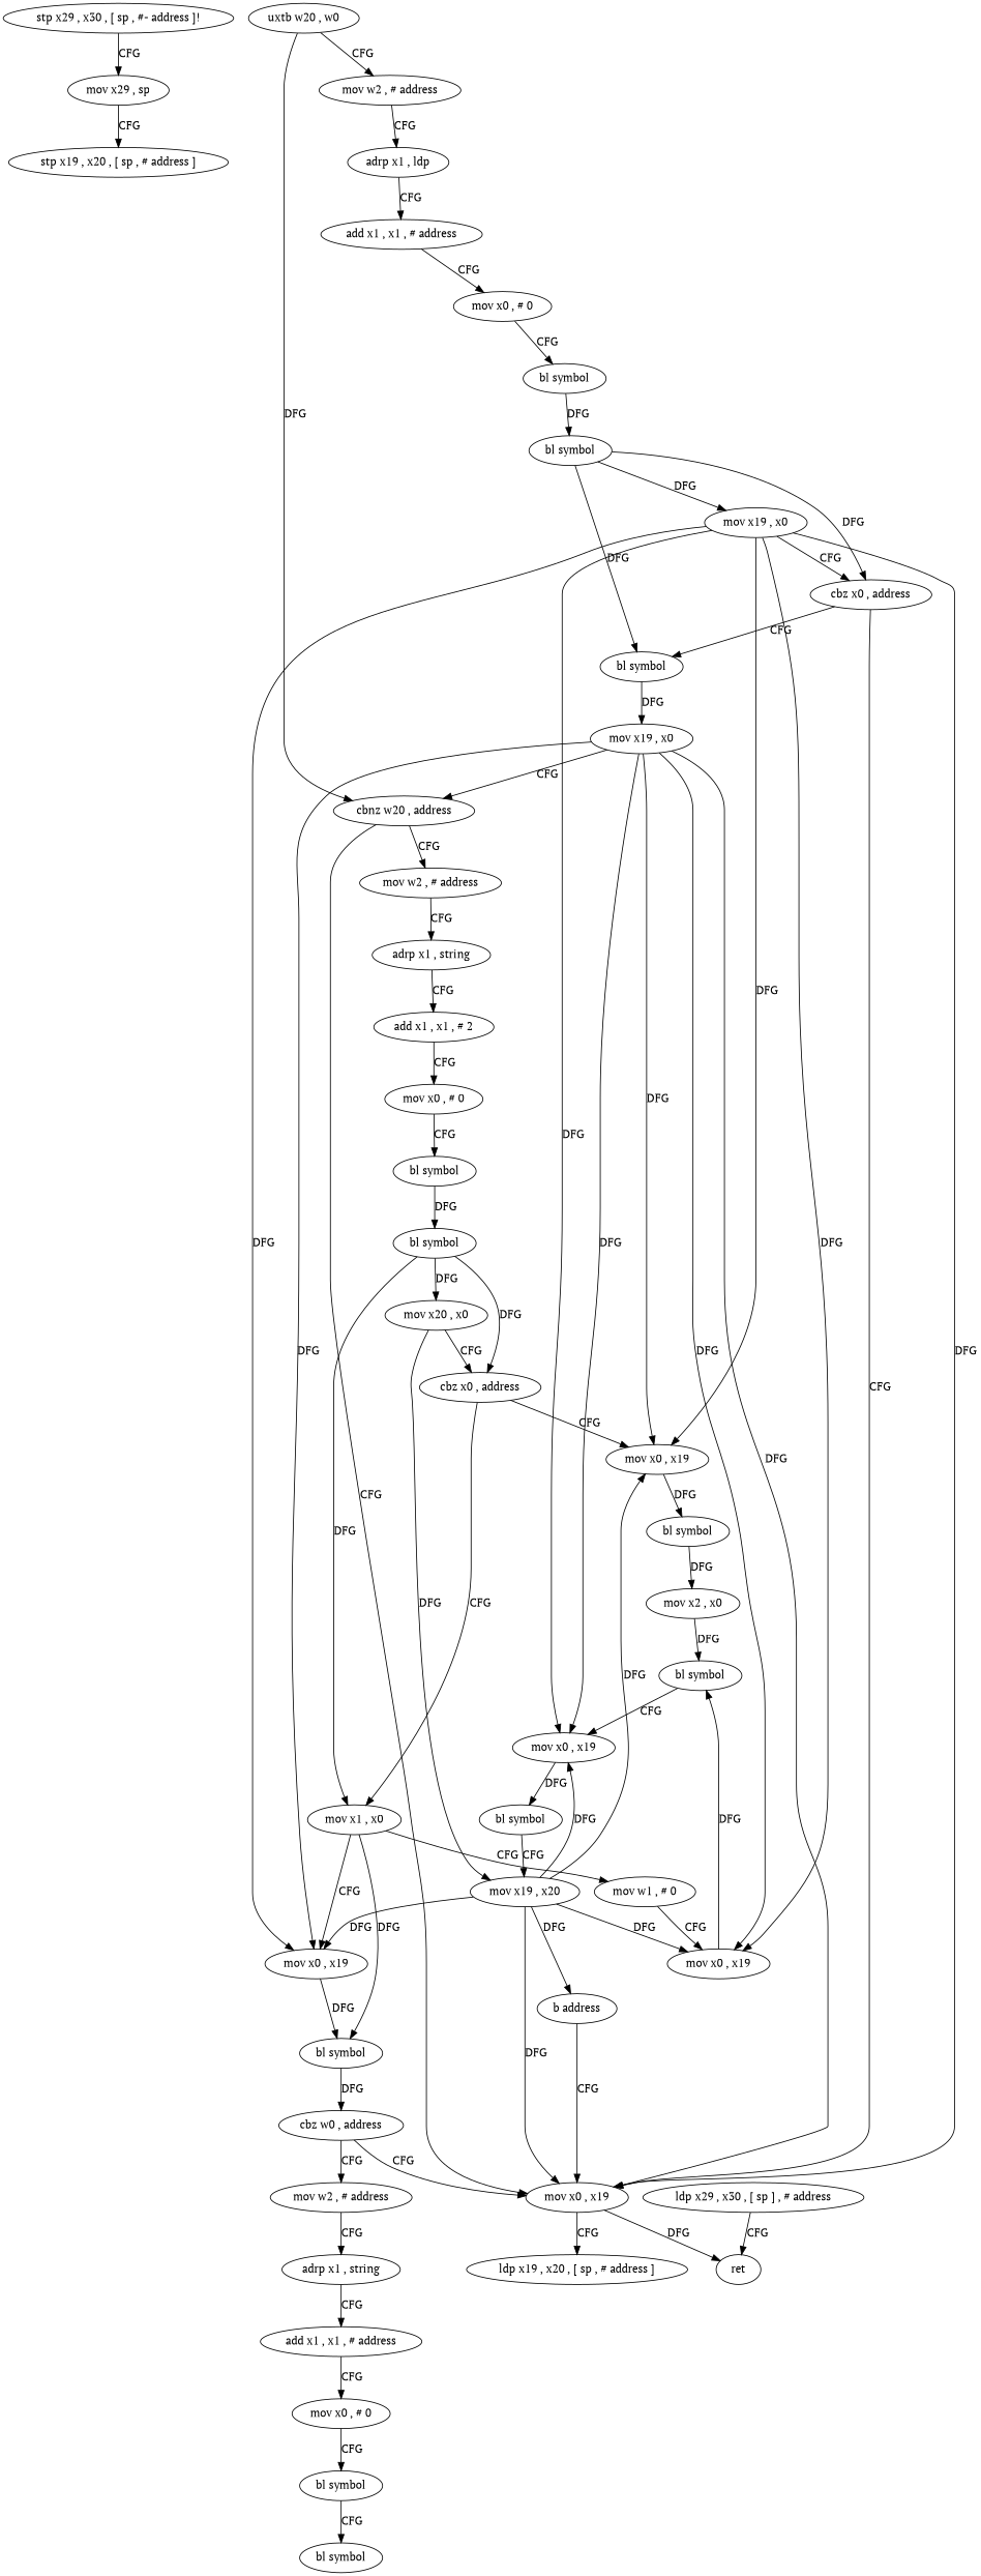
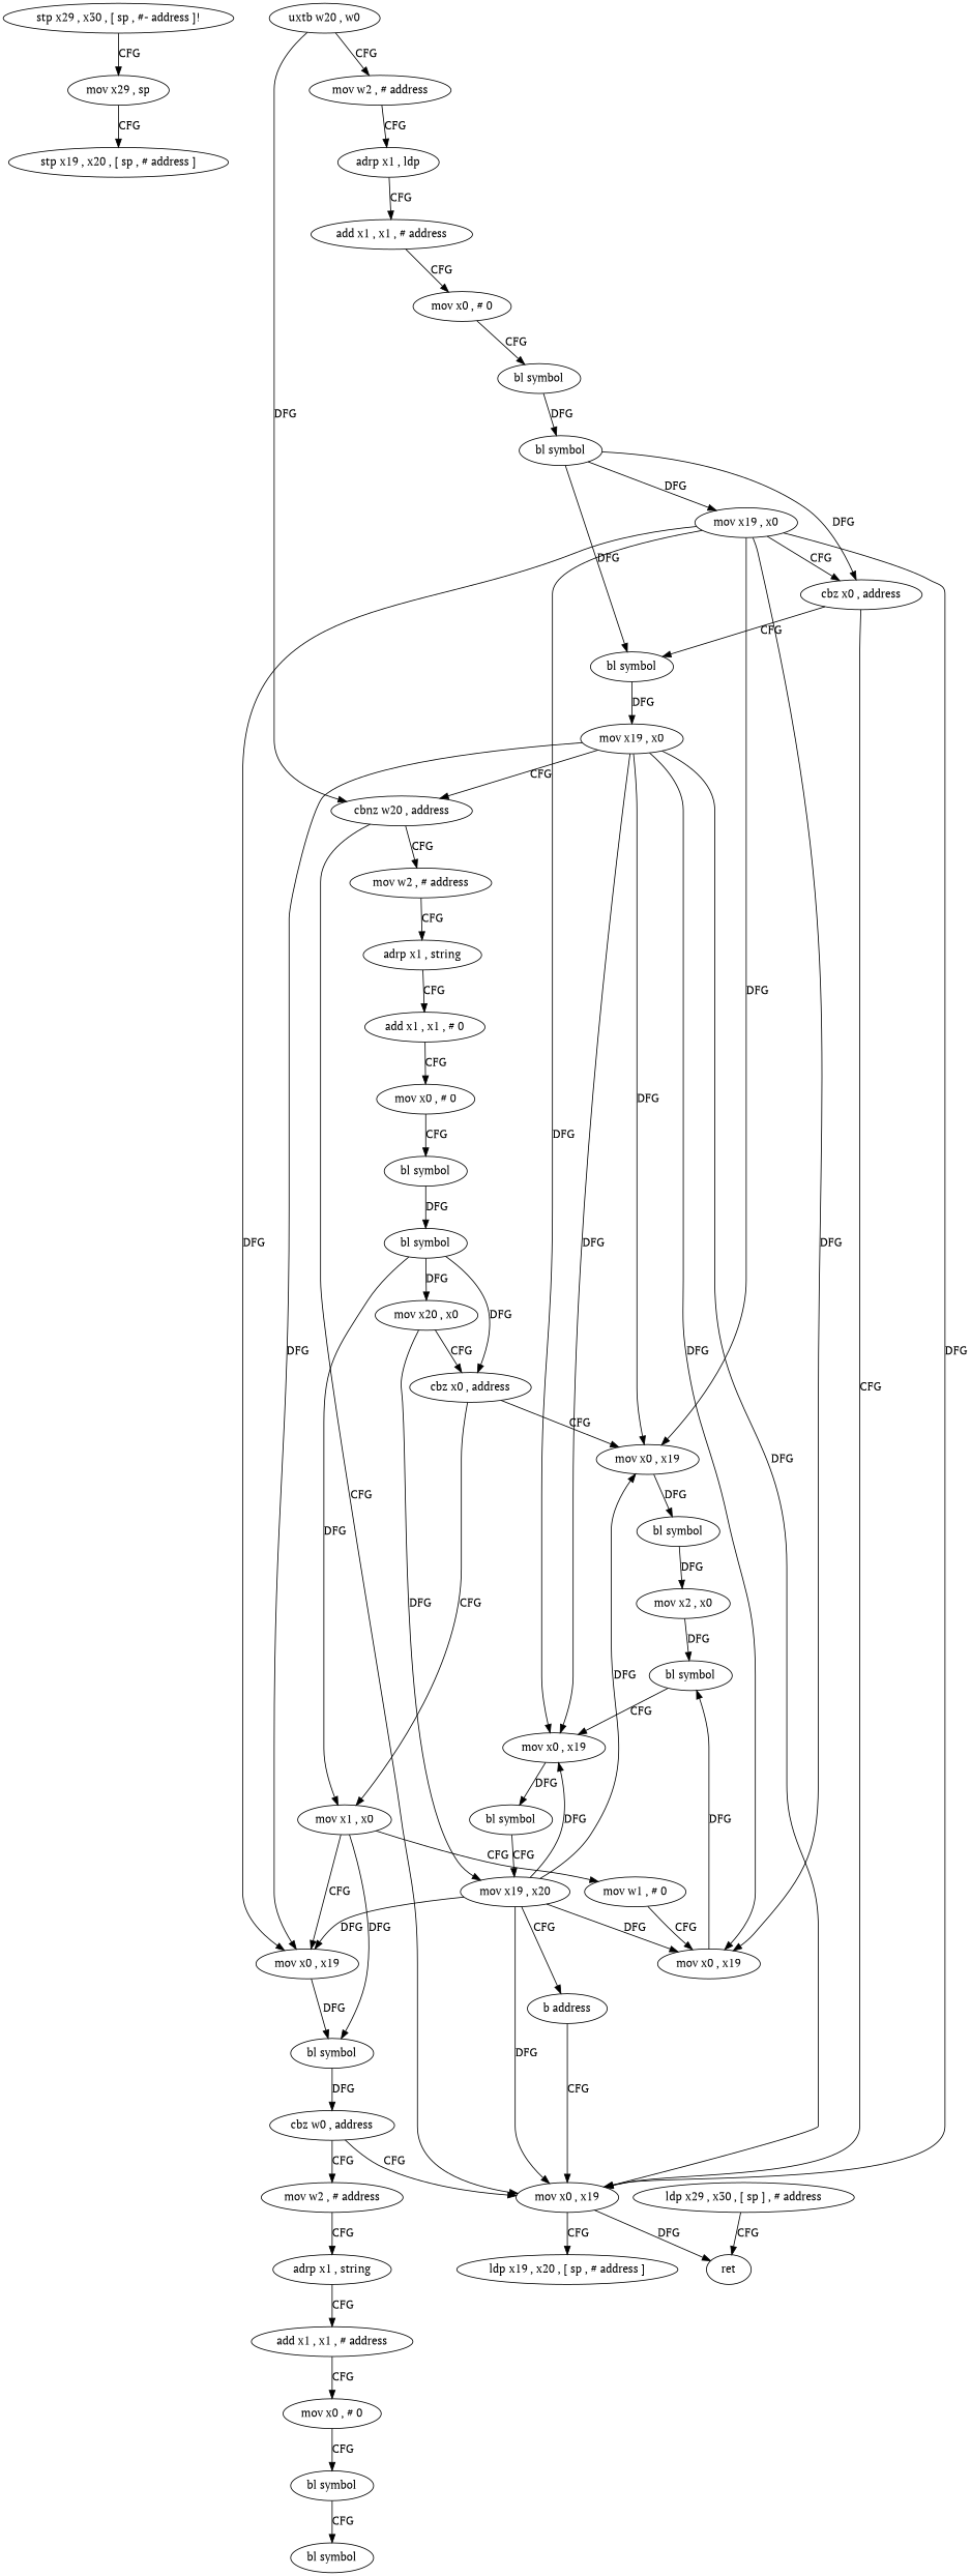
  digraph {
    fontname="PT Serif"
    node [fontname="PT Serif"]
    edge [fontname="PT Serif"]
    n1 [label="stp x29 , x30 , [ sp , #- address ]!"]
    n2 [label="mov x29 , sp"]
    n3 [label="stp x19 , x20 , [ sp , # address ]"]
    n4 [label="uxtb w20 , w0"]
    n5 [label="mov w2 , # address"]
    n6 [label="cbnz w20 , address"]
    n7 [label="adrp x1 , ldp"]
    n8 [label="mov x0 , x19"]
    n9 [label="mov w2 , # address"]
    n10 [label="add x1 , x1 , # address"]
    n11 [label="mov x0 , # 0"]
    n12 [label="bl symbol"]
    n13 [label="bl symbol"]
    n14 [label="mov x19 , x0"]
    n15 [label="cbz x0 , address"]
    n16 [label="bl symbol"]
    n17 [label="mov x0 , x19"]
    n18 [label="mov x0 , x19"]
    n19 [label="mov x0 , x19"]
    n20 [label="mov x0 , x19"]
    n21 [label="mov x19 , x0"]
    n22 [label="ldp x19 , x20 , [ sp , # address ]"]
    n23 [label=ret]
    n24 [label="bl symbol"]
    n25 [label="bl symbol"]
    n26 [label="bl symbol"]
    n27 [label="bl symbol"]
    n28 [label="ldp x29 , x30 , [ sp ] , # address"]
    n29 [label="adrp x1 , string"]
-   n30 [label="add x1 , x1 , # 2"]
+   n30 [label="add x1 , x1 , # 0"]
    n31 [label="mov x0 , # 0"]
    n32 [label="bl symbol"]
    n33 [label="bl symbol"]
    n34 [label="mov x20 , x0"]
    n35 [label="cbz x0 , address"]
    n36 [label="mov x1 , x0"]
    n37 [label="mov x19 , x20"]
    n38 [label="mov w1 , # 0"]
    n39 [label="b address"]
    n40 [label="mov x2 , x0"]
    n41 [label="cbz w0 , address"]
    n42 [label="mov w2 , # address"]
    n43 [label="adrp x1 , string"]
    n44 [label="add x1 , x1 , # address"]
    n45 [label="mov x0 , # 0"]
    n46 [label="bl symbol"]
    n47 [label="bl symbol"]
    n1 -> n2 [label=CFG]
    n2 -> n3 [label=CFG]
    n4 -> n5 [label=CFG]
    n4 -> n6 [label=DFG]
    n5 -> n7 [label=CFG]
    n6 -> n8 [label=CFG]
    n6 -> n9 [label=CFG]
    n7 -> n10 [label=CFG]
    n8 -> n22 [label=CFG]
    n8 -> n23 [label=DFG]
    n9 -> n29 [label=CFG]
    n10 -> n11 [label=CFG]
    n11 -> n12 [label=CFG]
    n12 -> n13 [label=DFG]
    n13 -> n14 [label=DFG]
    n13 -> n15 [label=DFG]
    n13 -> n16 [label=DFG]
    n14 -> n8 [label=DFG]
    n14 -> n15 [label=CFG]
    n14 -> n17 [label=DFG]
    n14 -> n18 [label=DFG]
    n14 -> n19 [label=DFG]
    n14 -> n20 [label=DFG]
    n15 -> n8 [label=CFG]
    n15 -> n16 [label=CFG]
    n16 -> n21 [label=DFG]
    n17 -> n24 [label=DFG]
    n18 -> n25 [label=DFG]
    n19 -> n26 [label=DFG]
    n20 -> n27 [label=DFG]
    n21 -> n6 [label=CFG]
    n21 -> n8 [label=DFG]
    n21 -> n17 [label=DFG]
    n21 -> n18 [label=DFG]
    n21 -> n19 [label=DFG]
    n21 -> n20 [label=DFG]
    n24 -> n40 [label=DFG]
    n25 -> n19 [label=CFG]
    n26 -> n37 [label=CFG]
    n27 -> n41 [label=DFG]
    n28 -> n23 [label=CFG]
    n29 -> n30 [label=CFG]
    n30 -> n31 [label=CFG]
    n31 -> n32 [label=CFG]
    n32 -> n33 [label=DFG]
    n33 -> n34 [label=DFG]
    n33 -> n35 [label=DFG]
    n33 -> n36 [label=DFG]
    n34 -> n35 [label=CFG]
    n34 -> n37 [label=DFG]
    n35 -> n17 [label=CFG]
    n35 -> n36 [label=CFG]
    n36 -> n20 [label=CFG]
    n36 -> n27 [label=DFG]
    n36 -> n38 [label=CFG]
    n37 -> n8 [label=DFG]
    n37 -> n17 [label=DFG]
    n37 -> n18 [label=DFG]
    n37 -> n19 [label=DFG]
    n37 -> n20 [label=DFG]
-   n37 -> n39 [label=DFG]
+   n37 -> n39 [label=CFG]
    n38 -> n18 [label=CFG]
    n39 -> n8 [label=CFG]
    n40 -> n25 [label=DFG]
    n41 -> n8 [label=CFG]
    n41 -> n42 [label=CFG]
    n42 -> n43 [label=CFG]
    n43 -> n44 [label=CFG]
    n44 -> n45 [label=CFG]
    n45 -> n46 [label=CFG]
    n46 -> n47 [label=CFG]
  }
